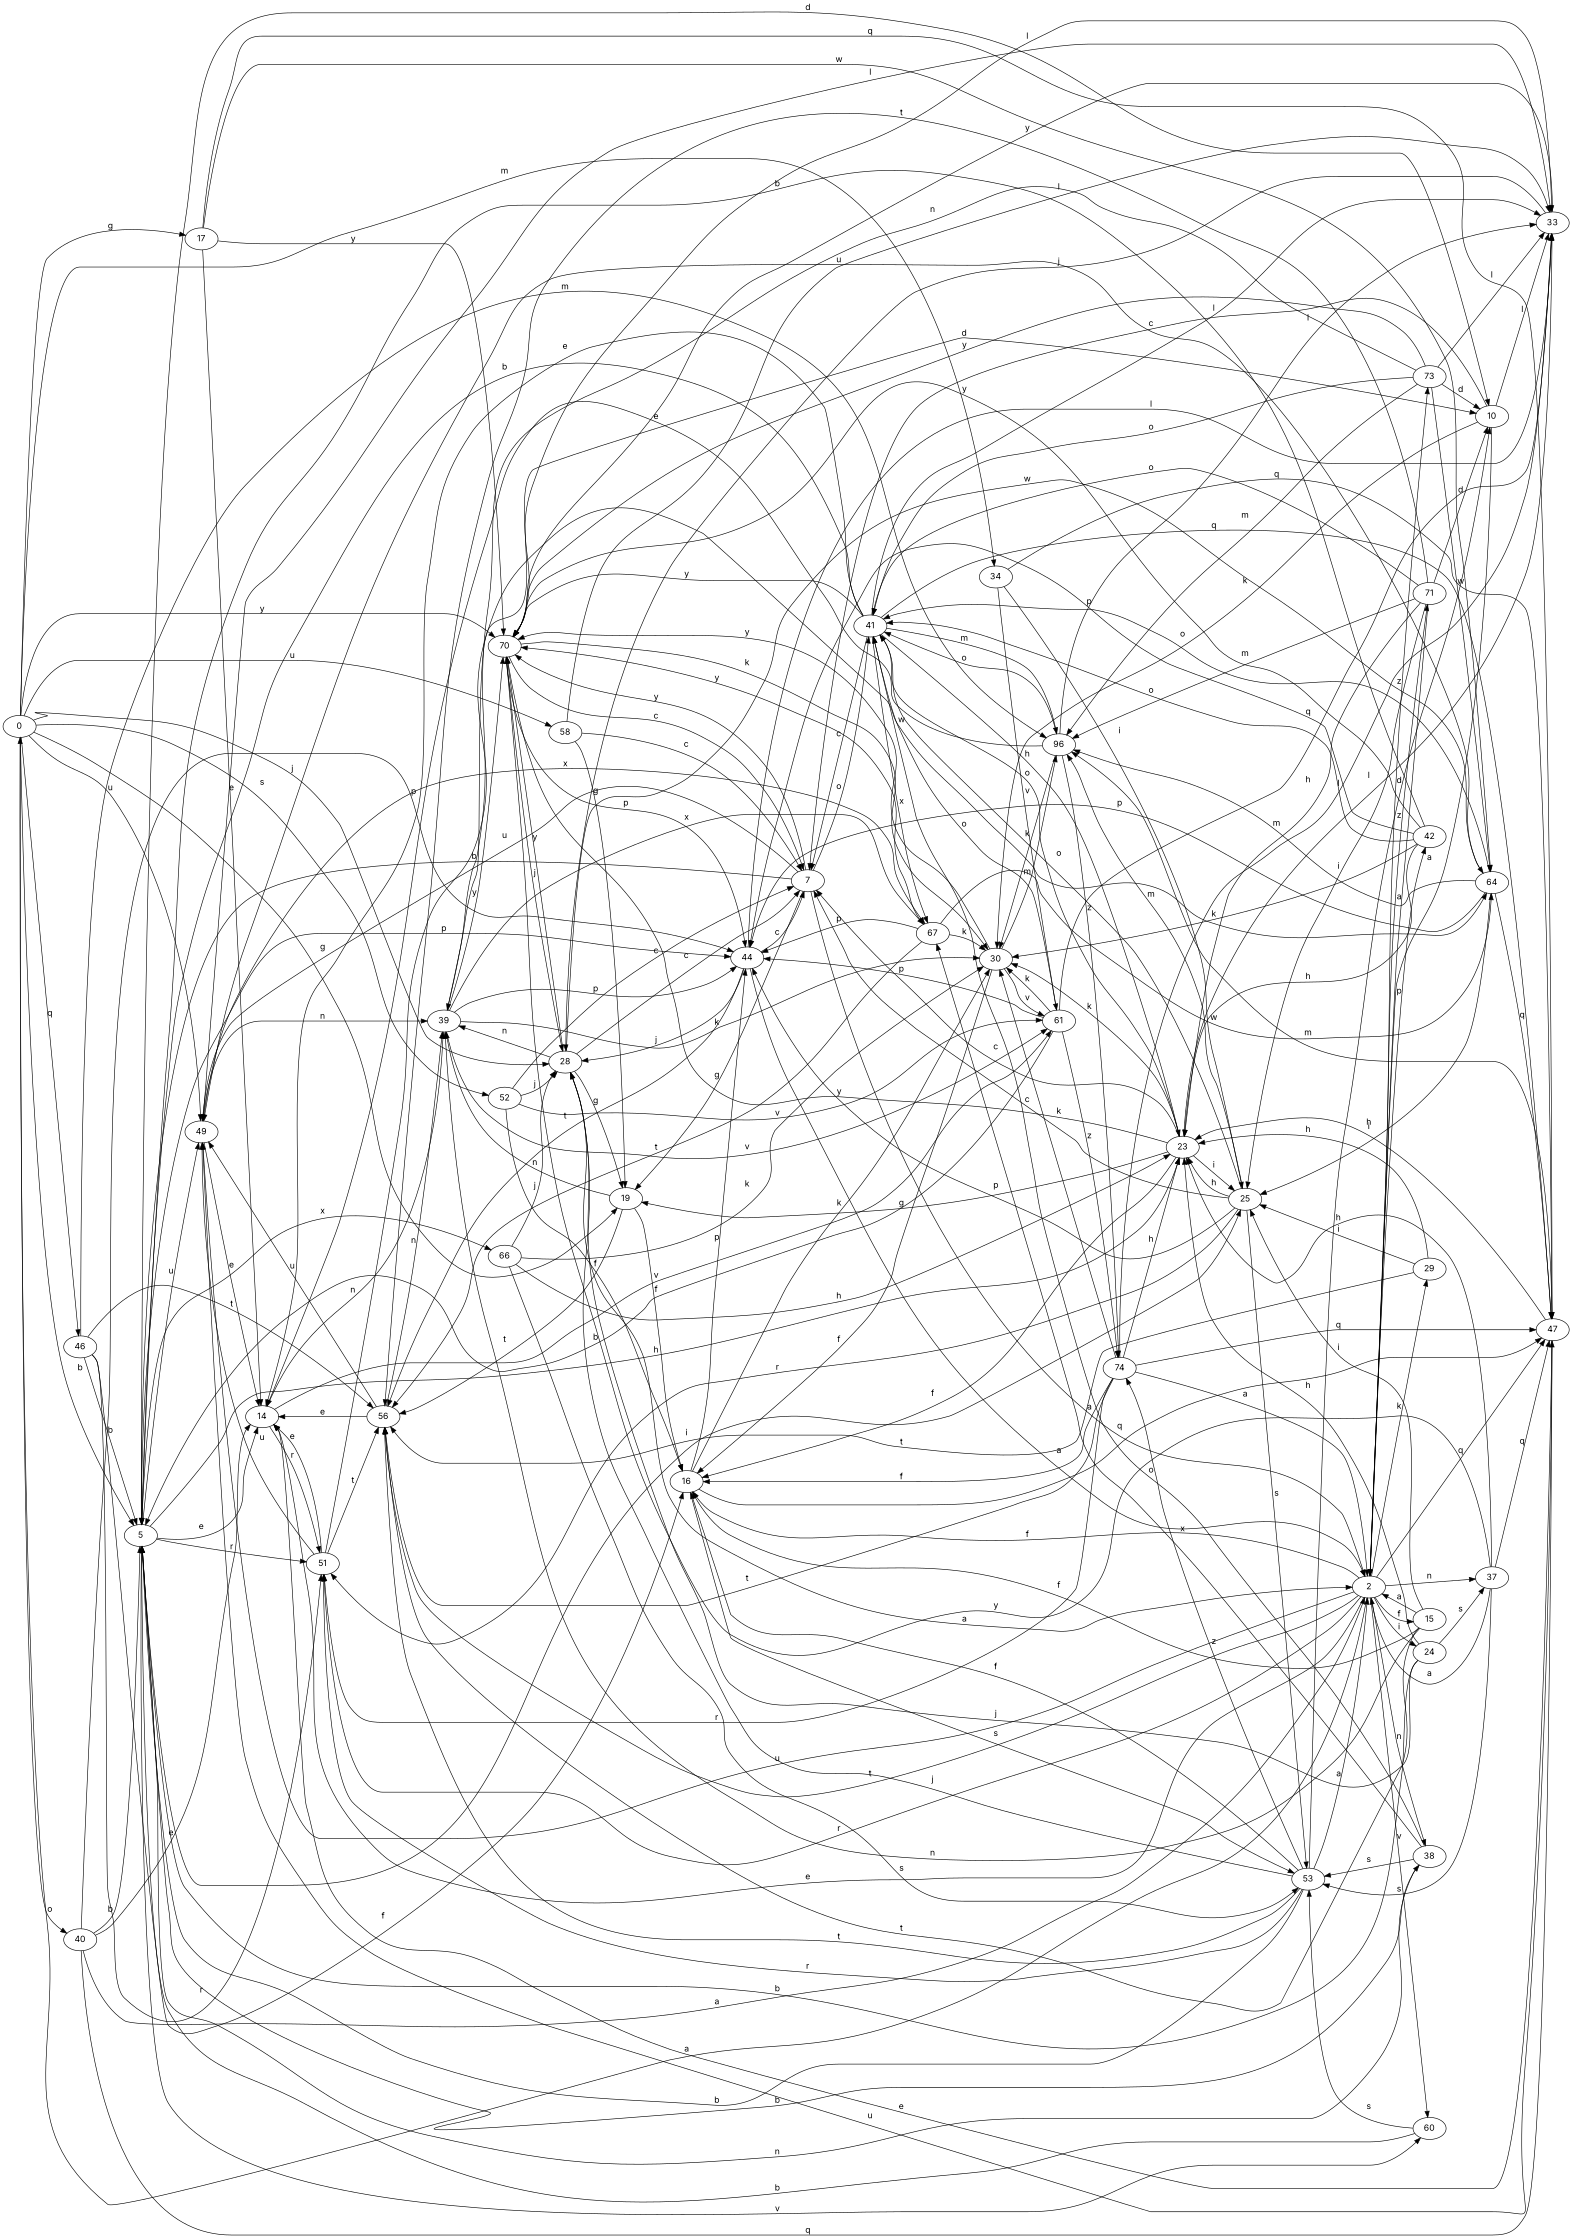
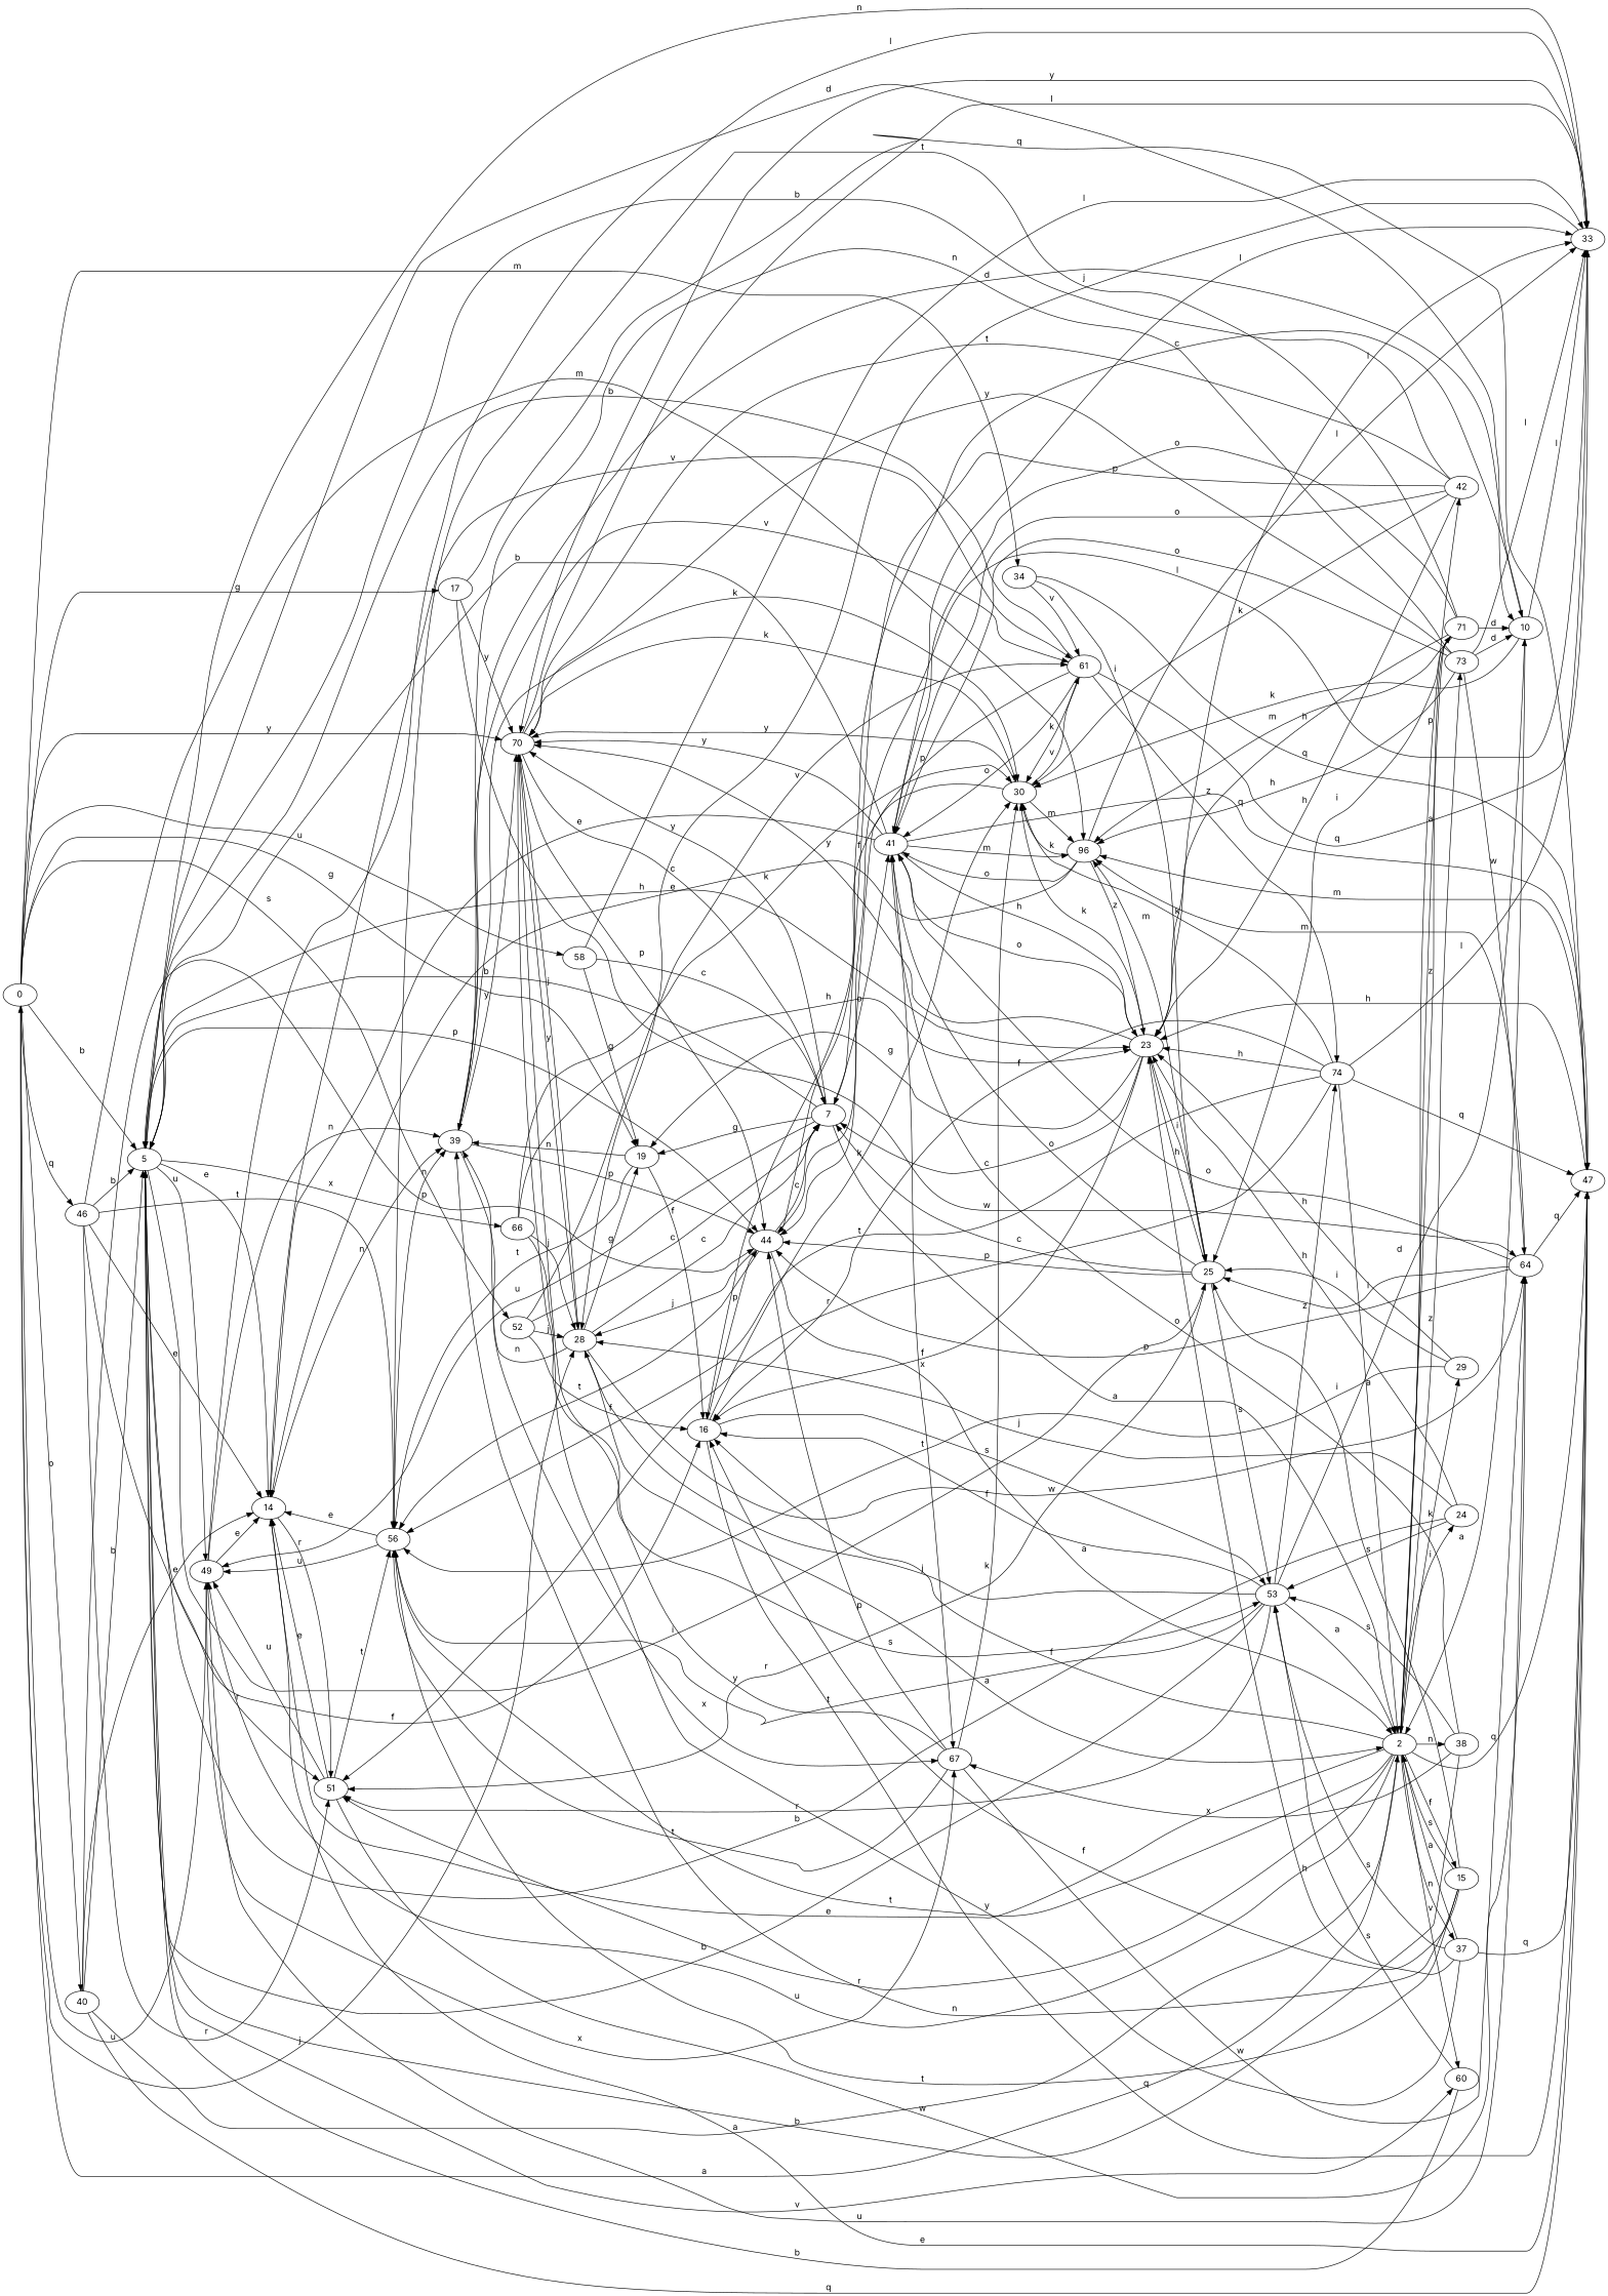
  strict digraph {
    fontname=Inter
    rankdir=LR
    node [fontname=Inter]
    edge [fontname=Inter]
    0
    5
    17
    19
    28
    34
    40
    46
    52
    58
    n11 [label=49]
    70
    14
    38
    51
    60
    10
    23
    25
    44
    66
    47
    64
    16
    56
    39
    2
    7
    61
    n30 [label=96]
    33
    67
    30
    15
    24
    29
    37
    42
    71
    73
    53
    41
    74
    0 -> 5 [label=b]
    0 -> 17 [label=g]
    0 -> 19 [label=g]
    0 -> 28 [label=j]
    0 -> 34 [label=m]
    0 -> 40 [label=o]
    0 -> 46 [label=q]
    0 -> 52 [label=s]
    0 -> 58 [label=u]
    0 -> n11 [label=u]
    0 -> 70 [label=y]
    5 -> n11 [label=u]
    5 -> 14 [label=e]
-   5 -> 38 [label=n]
+   5 -> 33 [label=n]
    5 -> 51 [label=r]
    5 -> 60 [label=v]
    5 -> 10 [label=d]
    5 -> 23 [label=h]
    5 -> 25 [label=i]
    5 -> 44 [label=p]
    5 -> 66 [label=x]
    17 -> 70 [label=y]
-   17 -> 14 [label=e]
+   46 -> 14 [label=e]
    17 -> 47 [label=q]
    17 -> 64 [label=w]
    19 -> 16 [label=f]
    19 -> 56 [label=t]
    19 -> 39 [label=n]
    28 -> 19 [label=g]
    28 -> 70 [label=y]
    28 -> 64 [label=w]
    28 -> 39 [label=n]
    28 -> 2 [label=a]
    28 -> 7 [label=c]
    34 -> 25 [label=i]
    34 -> 47 [label=q]
    34 -> 61 [label=v]
    40 -> 5 [label=b]
    40 -> 14 [label=e]
    40 -> 44 [label=p]
    40 -> 47 [label=q]
    40 -> 2 [label=a]
    46 -> 5 [label=b]
    46 -> 51 [label=r]
    46 -> 16 [label=f]
    46 -> 56 [label=t]
    46 -> n30 [label=m]
    52 -> 28 [label=j]
    52 -> 16 [label=f]
    52 -> 7 [label=c]
    52 -> 61 [label=v]
    58 -> 19 [label=g]
    58 -> 7 [label=c]
    58 -> 33 [label=l]
    n11 -> 14 [label=e]
    n11 -> 39 [label=n]
    n11 -> 33 [label=l]
    n11 -> 67 [label=x]
    70 -> 28 [label=j]
    70 -> 44 [label=p]
    70 -> 7 [label=c]
    70 -> 33 [label=l]
    70 -> 30 [label=k]
    14 -> 51 [label=r]
    14 -> 39 [label=n]
    14 -> 61 [label=v]
    38 -> 5 [label=b]
    38 -> 67 [label=x]
    38 -> 53 [label=s]
    38 -> 41 [label=o]
    51 -> n11 [label=u]
    51 -> 14 [label=e]
    51 -> 64 [label=w]
    51 -> 56 [label=t]
    60 -> 5 [label=b]
    60 -> 53 [label=s]
    10 -> 2 [label=a]
    10 -> 7 [label=c]
    10 -> 33 [label=l]
    10 -> 30 [label=k]
    23 -> 19 [label=g]
    23 -> 70 [label=y]
    23 -> 25 [label=i]
    23 -> 16 [label=f]
    23 -> 7 [label=c]
    23 -> 33 [label=l]
    23 -> 30 [label=k]
    23 -> 41 [label=o]
    25 -> 51 [label=r]
    25 -> 23 [label=h]
    25 -> 44 [label=p]
    25 -> 7 [label=c]
    25 -> n30 [label=m]
    25 -> 53 [label=s]
    25 -> 41 [label=o]
    44 -> 28 [label=j]
    44 -> 56 [label=t]
    44 -> 2 [label=a]
    44 -> 7 [label=c]
    44 -> 33 [label=l]
    66 -> 28 [label=j]
    66 -> 23 [label=h]
    66 -> 30 [label=k]
    66 -> 53 [label=s]
-   47 -> n11 [label=u]
    47 -> 14 [label=e]
    47 -> 23 [label=h]
    47 -> n30 [label=m]
    64 -> n11 [label=u]
    64 -> 25 [label=i]
    64 -> 44 [label=p]
    64 -> 47 [label=q]
    64 -> n30 [label=m]
    64 -> 41 [label=o]
    16 -> 44 [label=p]
    16 -> 47 [label=q]
    16 -> 30 [label=k]
    16 -> 53 [label=s]
    56 -> n11 [label=u]
    56 -> 14 [label=e]
    56 -> 39 [label=n]
    39 -> 70 [label=y]
    39 -> 10 [label=d]
    39 -> 44 [label=p]
    39 -> 61 [label=v]
    39 -> 67 [label=x]
    39 -> 30 [label=k]
    2 -> 0 [label=a]
    2 -> n11 [label=u]
    2 -> 14 [label=e]
    2 -> 38 [label=n]
    2 -> 51 [label=r]
    2 -> 60 [label=v]
    2 -> 47 [label=q]
    2 -> 16 [label=f]
    2 -> 56 [label=t]
    2 -> 15 [label=f]
    2 -> 24 [label=i]
    2 -> 29 [label=k]
    2 -> 37 [label=n]
    2 -> 42 [label=p]
    2 -> 71 [label=z]
    2 -> 73 [label=z]
    7 -> 5 [label=b]
    7 -> 19 [label=g]
    7 -> n11 [label=u]
    7 -> 70 [label=y]
    7 -> 2 [label=a]
    7 -> 41 [label=o]
    61 -> 5 [label=b]
    61 -> 44 [label=p]
    61 -> 33 [label=q]
    61 -> 30 [label=k]
    61 -> 41 [label=o]
    61 -> 74 [label=z]
    n30 -> 14 [label=e]
    n30 -> 33 [label=l]
    n30 -> 30 [label=k]
    n30 -> 41 [label=o]
-   n30 -> 74 [label=z]
+   n30 -> 23 [label=z]
    33 -> 28 [label=j]
    33 -> 70 [label=y]
    67 -> 70 [label=y]
    67 -> 44 [label=p]
    67 -> 64 [label=w]
    67 -> 56 [label=t]
    67 -> 30 [label=k]
    30 -> 70 [label=y]
    30 -> 16 [label=f]
    30 -> 61 [label=v]
    30 -> n30 [label=m]
    15 -> 25 [label=i]
    15 -> 16 [label=f]
    15 -> 56 [label=t]
    15 -> 39 [label=n]
-   15 -> 2 [label=a]
+   15 -> 2 [label=s]
    24 -> 5 [label=b]
    24 -> 28 [label=j]
    24 -> 23 [label=h]
-   24 -> 37 [label=s]
+   24 -> 53 [label=s]
    29 -> 23 [label=h]
    29 -> 25 [label=i]
    29 -> 56 [label=t]
    37 -> 70 [label=y]
    37 -> 23 [label=h]
    37 -> 47 [label=q]
    37 -> 2 [label=a]
    37 -> 53 [label=s]
    42 -> 5 [label=b]
-   42 -> 70 [label=y]
+   42 -> 70 [label=t]
    42 -> 23 [label=h]
    42 -> 44 [label=p]
    42 -> 30 [label=k]
    42 -> 41 [label=o]
    71 -> 10 [label=d]
    71 -> 23 [label=h]
    71 -> 25 [label=i]
    71 -> 56 [label=t]
    71 -> 2 [label=a]
    71 -> n30 [label=m]
    71 -> 41 [label=o]
    73 -> 70 [label=y]
    73 -> 10 [label=d]
    73 -> 64 [label=w]
    73 -> 39 [label=n]
-   73 -> n30 [label=m]
+   73 -> n30 [label=h]
    73 -> 33 [label=l]
    73 -> 41 [label=o]
    53 -> 5 [label=b]
    53 -> 28 [label=j]
    53 -> 51 [label=r]
    53 -> 10 [label=d]
    53 -> 16 [label=f]
    53 -> 56 [label=t]
    53 -> 2 [label=a]
    53 -> 74 [label=z]
    41 -> 5 [label=b]
    41 -> 70 [label=y]
    41 -> 14 [label=e]
    41 -> 23 [label=h]
    41 -> 47 [label=q]
-   41 -> 7 [label=c]
    41 -> n30 [label=m]
    41 -> 33 [label=l]
    41 -> 67 [label=x]
    74 -> 51 [label=r]
    74 -> 23 [label=h]
    74 -> 47 [label=q]
    74 -> 16 [label=f]
    74 -> 56 [label=t]
    74 -> 2 [label=a]
    74 -> 33 [label=l]
    74 -> 30 [label=k]
  }
